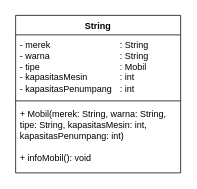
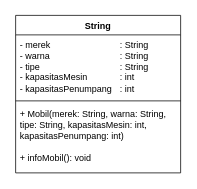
  <mxCell id="0" />
  <mxCell id="1" parent="0" />
  <mxCell id="2" value="String" style="swimlane;fontStyle=1;align=center;verticalAlign=top;childLayout=stackLayout;horizontal=1;startSize=26;horizontalStack=0;resizeParent=1;resizeParentMax=0;resizeLast=0;collapsible=1;marginBottom=0;whiteSpace=wrap;html=1;" vertex="1" parent="1"><mxGeometry x="20" y="20" width="220" height="210" as="geometry" /></mxCell>
- <mxCell id="3" value="- merek &lt;span style=&quot;white-space: pre;&quot;&gt;&#09;&lt;span style=&quot;white-space: pre;&quot;&gt;&#09;&lt;span style=&quot;white-space: pre;&quot;&gt;&#09;&lt;/span&gt;&lt;span style=&quot;white-space: pre;&quot;&gt;&#09;&lt;/span&gt;&lt;/span&gt;&lt;/span&gt;: String&lt;div&gt;- warna &lt;span style=&quot;white-space: pre;&quot;&gt;&#09;&lt;span style=&quot;white-space: pre;&quot;&gt;&#09;&lt;span style=&quot;white-space: pre;&quot;&gt;&#09;&lt;span style=&quot;white-space: pre;&quot;&gt;&#09;&lt;/span&gt;&lt;/span&gt;&lt;/span&gt;&lt;/span&gt;: String&lt;/div&gt;&lt;div&gt;- tipe&amp;nbsp; &amp;nbsp;&lt;span style=&quot;white-space: pre;&quot;&gt;&#09;&lt;span style=&quot;white-space: pre;&quot;&gt;&#09;&lt;span style=&quot;white-space: pre;&quot;&gt;&#09;&lt;/span&gt;&lt;span style=&quot;white-space: pre;&quot;&gt;&#09;&lt;/span&gt;&lt;/span&gt;&lt;/span&gt;: Mobil&lt;/div&gt;&lt;div&gt;- kapasitasMesin&amp;nbsp; &amp;nbsp; &amp;nbsp;&lt;span style=&quot;white-space: pre;&quot;&gt;&#09;&lt;/span&gt;: int&lt;/div&gt;&lt;div&gt;- kapasitasPenumpang&lt;span style=&quot;white-space: pre;&quot;&gt;&#09;&lt;/span&gt;: int&lt;/div&gt;&lt;div&gt;&lt;br&gt;&lt;/div&gt;" style="text;strokeColor=none;fillColor=none;align=left;verticalAlign=top;spacingLeft=4;spacingRight=4;overflow=hidden;rotatable=0;points=[[0,0.5],[1,0.5]];portConstraint=eastwest;whiteSpace=wrap;html=1;" vertex="1" parent="2"><mxGeometry y="26" width="220" height="84" as="geometry" /></mxCell>
+ <mxCell id="3" value="- merek &lt;span style=&quot;white-space: pre;&quot;&gt;&#09;&lt;span style=&quot;white-space: pre;&quot;&gt;&#09;&lt;span style=&quot;white-space: pre;&quot;&gt;&#09;&lt;/span&gt;&lt;span style=&quot;white-space: pre;&quot;&gt;&#09;&lt;/span&gt;&lt;/span&gt;&lt;/span&gt;: String&lt;div&gt;- warna &lt;span style=&quot;white-space: pre;&quot;&gt;&#09;&lt;span style=&quot;white-space: pre;&quot;&gt;&#09;&lt;span style=&quot;white-space: pre;&quot;&gt;&#09;&lt;span style=&quot;white-space: pre;&quot;&gt;&#09;&lt;/span&gt;&lt;/span&gt;&lt;/span&gt;&lt;/span&gt;: String&lt;/div&gt;&lt;div&gt;- tipe&amp;nbsp; &amp;nbsp;&lt;span style=&quot;white-space: pre;&quot;&gt;&#09;&lt;span style=&quot;white-space: pre;&quot;&gt;&#09;&lt;span style=&quot;white-space: pre;&quot;&gt;&#09;&lt;/span&gt;&lt;span style=&quot;white-space: pre;&quot;&gt;&#09;&lt;/span&gt;&lt;/span&gt;&lt;/span&gt;: String&lt;/div&gt;&lt;div&gt;- kapasitasMesin&amp;nbsp; &amp;nbsp; &amp;nbsp;&lt;span style=&quot;white-space: pre;&quot;&gt;&#09;&lt;/span&gt;: int&lt;/div&gt;&lt;div&gt;- kapasitasPenumpang&lt;span style=&quot;white-space: pre;&quot;&gt;&#09;&lt;/span&gt;: int&lt;/div&gt;&lt;div&gt;&lt;br&gt;&lt;/div&gt;" style="text;strokeColor=none;fillColor=none;align=left;verticalAlign=top;spacingLeft=4;spacingRight=4;overflow=hidden;rotatable=0;points=[[0,0.5],[1,0.5]];portConstraint=eastwest;whiteSpace=wrap;html=1;" vertex="1" parent="2"><mxGeometry y="26" width="220" height="84" as="geometry" /></mxCell>
  <mxCell id="4" value="" style="line;strokeWidth=1;fillColor=none;align=left;verticalAlign=middle;spacingTop=-1;spacingLeft=3;spacingRight=3;rotatable=0;labelPosition=right;points=[];portConstraint=eastwest;strokeColor=inherit;" vertex="1" parent="2"><mxGeometry y="110" width="220" height="8" as="geometry" /></mxCell>
  <mxCell id="5" value="+ Mobil(merek: String, warna: String, tipe: String, kapasitasMesin: int, kapasitasPenumpang: int)&lt;div&gt;&lt;br&gt;&lt;/div&gt;&lt;div&gt;+ infoMobil(): void&lt;/div&gt;" style="text;strokeColor=none;fillColor=none;align=left;verticalAlign=top;spacingLeft=4;spacingRight=4;overflow=hidden;rotatable=0;points=[[0,0.5],[1,0.5]];portConstraint=eastwest;whiteSpace=wrap;html=1;" vertex="1" parent="2"><mxGeometry y="118" width="220" height="92" as="geometry" /></mxCell>
